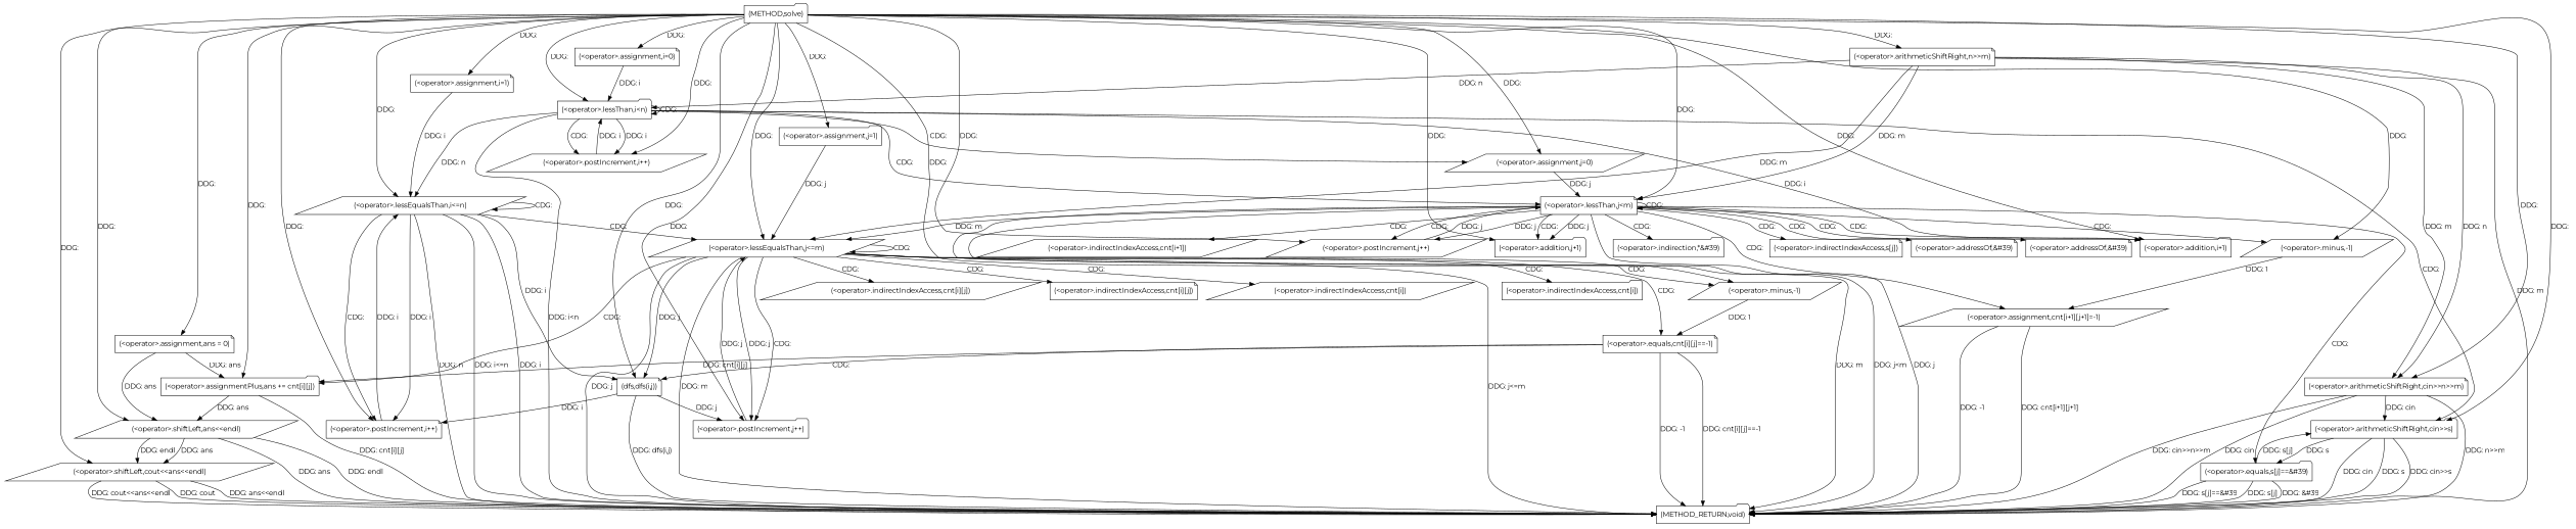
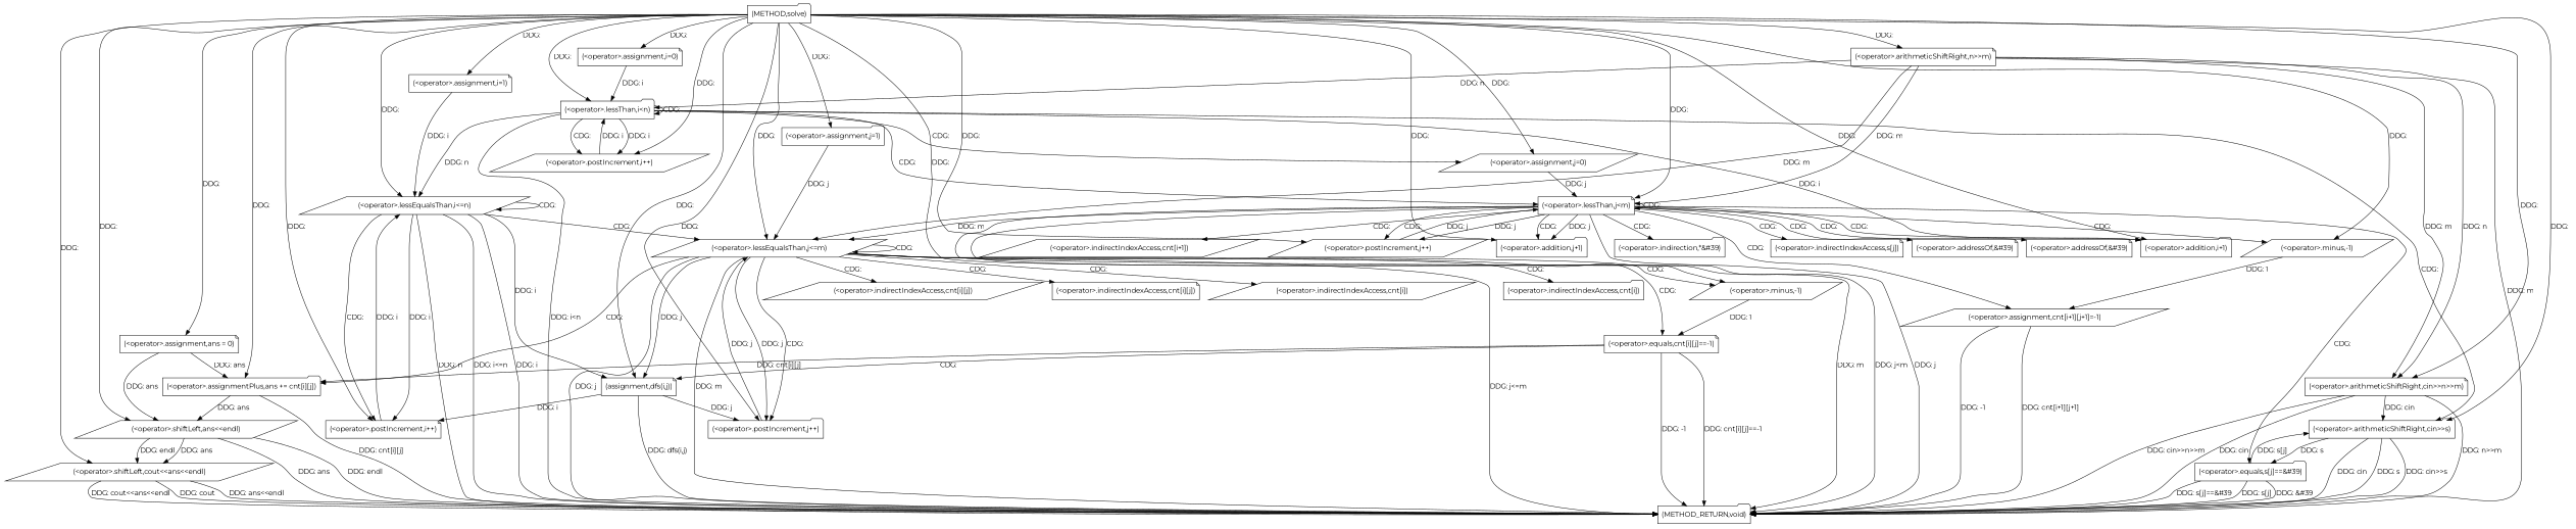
  digraph {
    fontname=Montserrat
    node [fontname=Montserrat shape=note]
    edge [fontname=Montserrat]
    n1 [label="(METHOD,solve)" shape=folder]
    n2 [label="(<operator>.arithmeticShiftRight,cin>>n>>m)"]
    n3 [label="(<operator>.assignment,ans = 0)"]
    n4 [label="(<operator>.shiftLeft,cout<<ans<<endl)" shape=parallelogram]
    n5 [label="(<operator>.assignment,i=0)"]
    n6 [label="(<operator>.lessThan,i<n)" shape=folder]
    n7 [label="(<operator>.postIncrement,i++)" shape=parallelogram]
    n8 [label="(<operator>.assignment,i=1)"]
    n9 [label="(<operator>.lessEqualsThan,i<=n)" shape=parallelogram]
    n10 [label="(<operator>.postIncrement,i++)"]
    n11 [label="(<operator>.arithmeticShiftRight,n>>m)"]
    n12 [label="(<operator>.arithmeticShiftRight,cin>>s)" shape=folder]
    n13 [label="(<operator>.shiftLeft,ans<<endl)" shape=parallelogram]
    n14 [label="(<operator>.assignment,j=0)" shape=parallelogram]
    n15 [label="(<operator>.lessThan,j<m)"]
    n16 [label="(<operator>.postIncrement,j++)" shape=parallelogram]
    n17 [label="(<operator>.assignment,j=1)" shape=folder]
    n18 [label="(<operator>.lessEqualsThan,j<=m)" shape=parallelogram]
    n19 [label="(<operator>.postIncrement,j++)" shape=folder]
    n20 [label="(<operator>.assignmentPlus,ans += cnt[i][j])" shape=folder]
-   n21 [label="(dfs,dfs(i,j))"]
+   n21 [label="(assignment,dfs(i,j))"]
    n22 [label="(<operator>.minus,-1)" shape=parallelogram]
    n23 [label="(<operator>.addition,j+1)" shape=folder]
    n24 [label="(<operator>.minus,-1)" shape=parallelogram]
    n25 [label="(<operator>.addition,i+1)" shape=folder]
    n26 [label="(METHOD_RETURN,void)" shape=folder]
    n27 [label="(<operator>.equals,s[j]==&#39)" shape=folder]
    n28 [label="(<operator>.assignment,cnt[i+1][j+1]=-1)" shape=parallelogram]
    n29 [label="(<operator>.indirection,*&#39)" shape=folder]
    n30 [label="(<operator>.indirectIndexAccess,s[j])"]
    n31 [label="(<operator>.addressOf,&#39)"]
    n32 [label="(<operator>.addressOf,&#39)"]
    n33 [label="(<operator>.indirectIndexAccess,cnt[i+1])" shape=parallelogram]
    n34 [label="(<operator>.equals,cnt[i][j]==-1)"]
    n35 [label="(<operator>.indirectIndexAccess,cnt[i][j])" shape=parallelogram]
    n36 [label="(<operator>.indirectIndexAccess,cnt[i][j])"]
    n37 [label="(<operator>.indirectIndexAccess,cnt[i])" shape=parallelogram]
    n38 [label="(<operator>.indirectIndexAccess,cnt[i])" shape=folder]
    n1 -> n2 [label="DDG: "]
    n1 -> n3 [label="DDG: "]
    n1 -> n4 [label="DDG: "]
    n1 -> n5 [label="DDG: "]
    n1 -> n6 [label="DDG: "]
    n1 -> n7 [label="DDG: "]
    n1 -> n8 [label="DDG: "]
    n1 -> n9 [label="DDG: "]
    n1 -> n10 [label="DDG: "]
    n1 -> n11 [label="DDG: "]
    n1 -> n12 [label="DDG: "]
    n1 -> n13 [label="DDG: "]
    n1 -> n14 [label="DDG: "]
    n1 -> n15 [label="DDG: "]
    n1 -> n16 [label="DDG: "]
    n1 -> n17 [label="DDG: "]
    n1 -> n18 [label="DDG: "]
    n1 -> n19 [label="DDG: "]
    n1 -> n20 [label="DDG: "]
    n1 -> n21 [label="DDG: "]
    n1 -> n22 [label="DDG: "]
    n1 -> n23 [label="DDG: "]
    n1 -> n24 [label="DDG: "]
    n1 -> n25 [label="DDG: "]
    n2 -> n12 [label="DDG: cin"]
    n2 -> n26 [label="DDG: cin"]
    n2 -> n26 [label="DDG: n>>m"]
    n2 -> n26 [label="DDG: cin>>n>>m"]
    n3 -> n13 [label="DDG: ans"]
    n3 -> n20 [label="DDG: ans"]
    n4 -> n26 [label="DDG: ans<<endl"]
    n4 -> n26 [label="DDG: cout<<ans<<endl"]
    n4 -> n26 [label="DDG: cout"]
    n5 -> n6 [label="DDG: i"]
    n6 -> n6 [label="CDG: "]
    n6 -> n7 [label="DDG: i"]
    n6 -> n7 [label="CDG: "]
    n6 -> n9 [label="DDG: n"]
    n6 -> n12 [label="CDG: "]
    n6 -> n14 [label="CDG: "]
    n6 -> n15 [label="CDG: "]
    n6 -> n25 [label="DDG: i"]
    n6 -> n26 [label="DDG: i<n"]
    n7 -> n6 [label="DDG: i"]
    n8 -> n9 [label="DDG: i"]
    n9 -> n9 [label="CDG: "]
    n9 -> n10 [label="DDG: i"]
    n9 -> n10 [label="CDG: "]
    n9 -> n18 [label="CDG: "]
    n9 -> n21 [label="DDG: i"]
    n9 -> n26 [label="DDG: i"]
    n9 -> n26 [label="DDG: n"]
    n9 -> n26 [label="DDG: i<=n"]
    n10 -> n9 [label="DDG: i"]
    n11 -> n2 [label="DDG: m"]
    n11 -> n2 [label="DDG: n"]
    n11 -> n6 [label="DDG: n"]
    n11 -> n15 [label="DDG: m"]
    n11 -> n18 [label="DDG: m"]
    n11 -> n26 [label="DDG: m"]
    n12 -> n26 [label="DDG: cin"]
    n12 -> n26 [label="DDG: s"]
    n12 -> n26 [label="DDG: cin>>s"]
    n12 -> n27 [label="DDG: s"]
    n13 -> n4 [label="DDG: endl"]
    n13 -> n4 [label="DDG: ans"]
    n13 -> n26 [label="DDG: ans"]
    n13 -> n26 [label="DDG: endl"]
    n14 -> n15 [label="DDG: j"]
    n15 -> n15 [label="CDG: "]
    n15 -> n16 [label="DDG: j"]
    n15 -> n16 [label="CDG: "]
    n15 -> n18 [label="DDG: m"]
    n15 -> n22 [label="CDG: "]
    n15 -> n23 [label="DDG: j"]
    n15 -> n23 [label="CDG: "]
    n15 -> n25 [label="CDG: "]
    n15 -> n26 [label="DDG: j"]
    n15 -> n26 [label="DDG: m"]
    n15 -> n26 [label="DDG: j<m"]
    n15 -> n27 [label="CDG: "]
    n15 -> n28 [label="CDG: "]
    n15 -> n29 [label="CDG: "]
    n15 -> n30 [label="CDG: "]
    n15 -> n31 [label="CDG: "]
    n15 -> n32 [label="CDG: "]
    n15 -> n33 [label="CDG: "]
    n16 -> n15 [label="DDG: j"]
    n17 -> n18 [label="DDG: j"]
    n18 -> n18 [label="CDG: "]
    n18 -> n19 [label="DDG: j"]
    n18 -> n19 [label="CDG: "]
    n18 -> n20 [label="CDG: "]
    n18 -> n21 [label="DDG: j"]
    n18 -> n24 [label="CDG: "]
    n18 -> n26 [label="DDG: j"]
    n18 -> n26 [label="DDG: m"]
    n18 -> n26 [label="DDG: j<=m"]
    n18 -> n34 [label="CDG: "]
    n18 -> n35 [label="CDG: "]
    n18 -> n36 [label="CDG: "]
    n18 -> n37 [label="CDG: "]
    n18 -> n38 [label="CDG: "]
    n19 -> n18 [label="DDG: j"]
    n20 -> n13 [label="DDG: ans"]
    n20 -> n26 [label="DDG: cnt[i][j]"]
    n21 -> n10 [label="DDG: i"]
    n21 -> n19 [label="DDG: j"]
    n21 -> n26 [label="DDG: dfs(i,j)"]
    n22 -> n28 [label="DDG: 1"]
    n24 -> n34 [label="DDG: 1"]
    n27 -> n12 [label="DDG: s[j]"]
    n27 -> n26 [label="DDG: s[j]"]
    n27 -> n26 [label="DDG: &#39"]
    n27 -> n26 [label="DDG: s[j]==&#39"]
    n28 -> n26 [label="DDG: cnt[i+1][j+1]"]
    n28 -> n26 [label="DDG: -1"]
    n34 -> n20 [label="DDG: cnt[i][j]"]
    n34 -> n21 [label="CDG: "]
    n34 -> n26 [label="DDG: -1"]
    n34 -> n26 [label="DDG: cnt[i][j]==-1"]
  }
